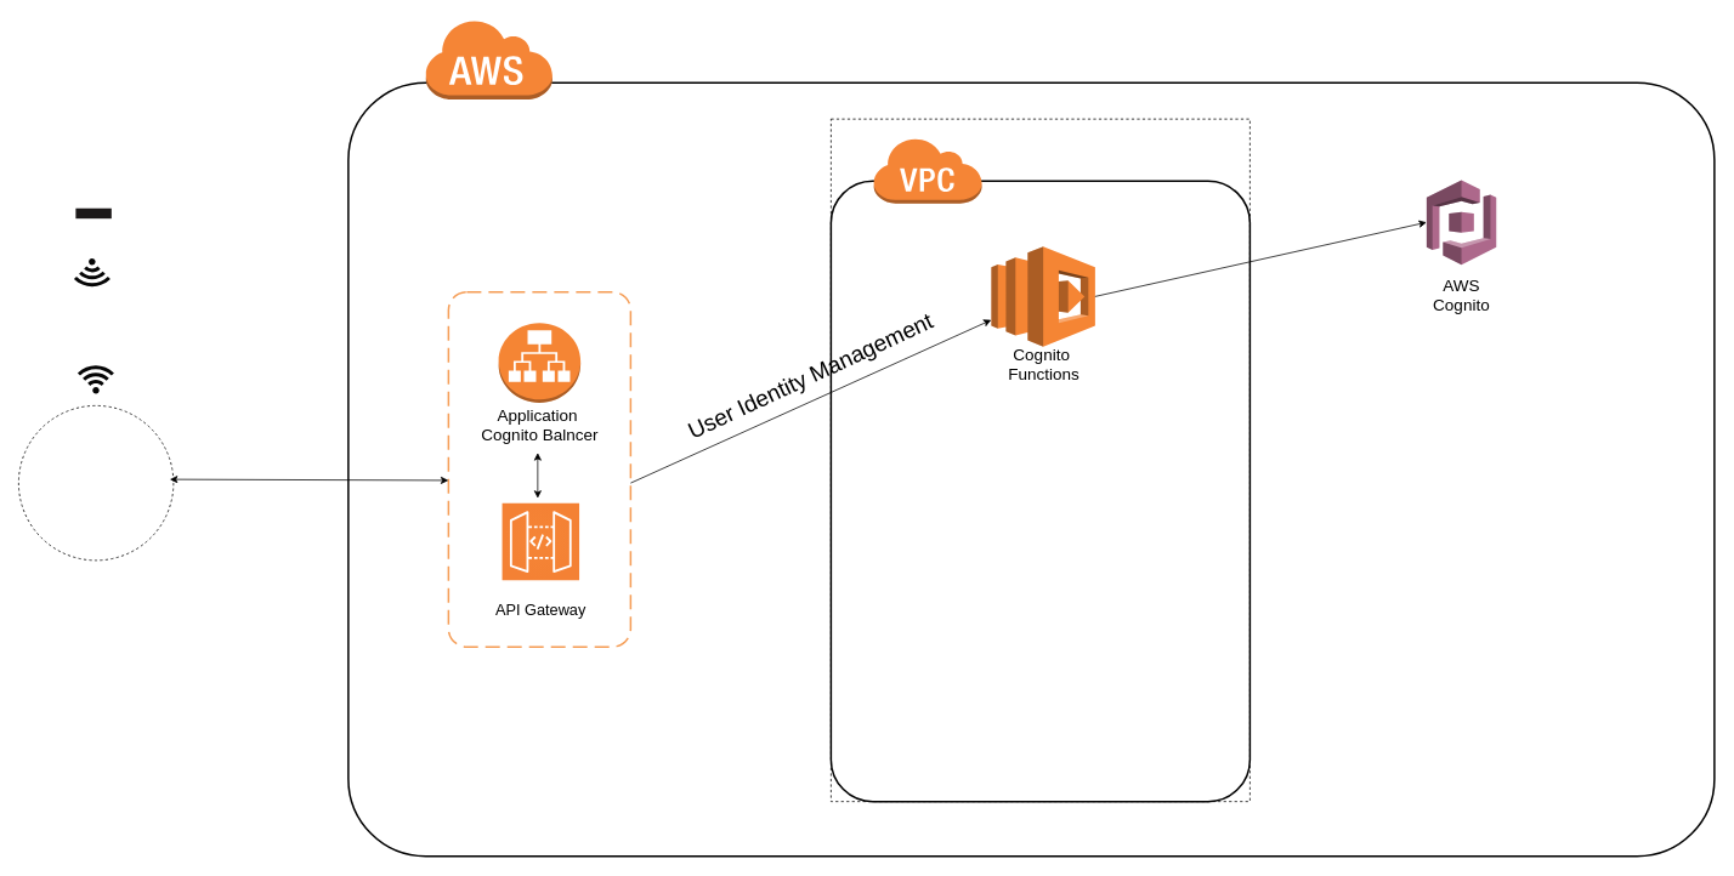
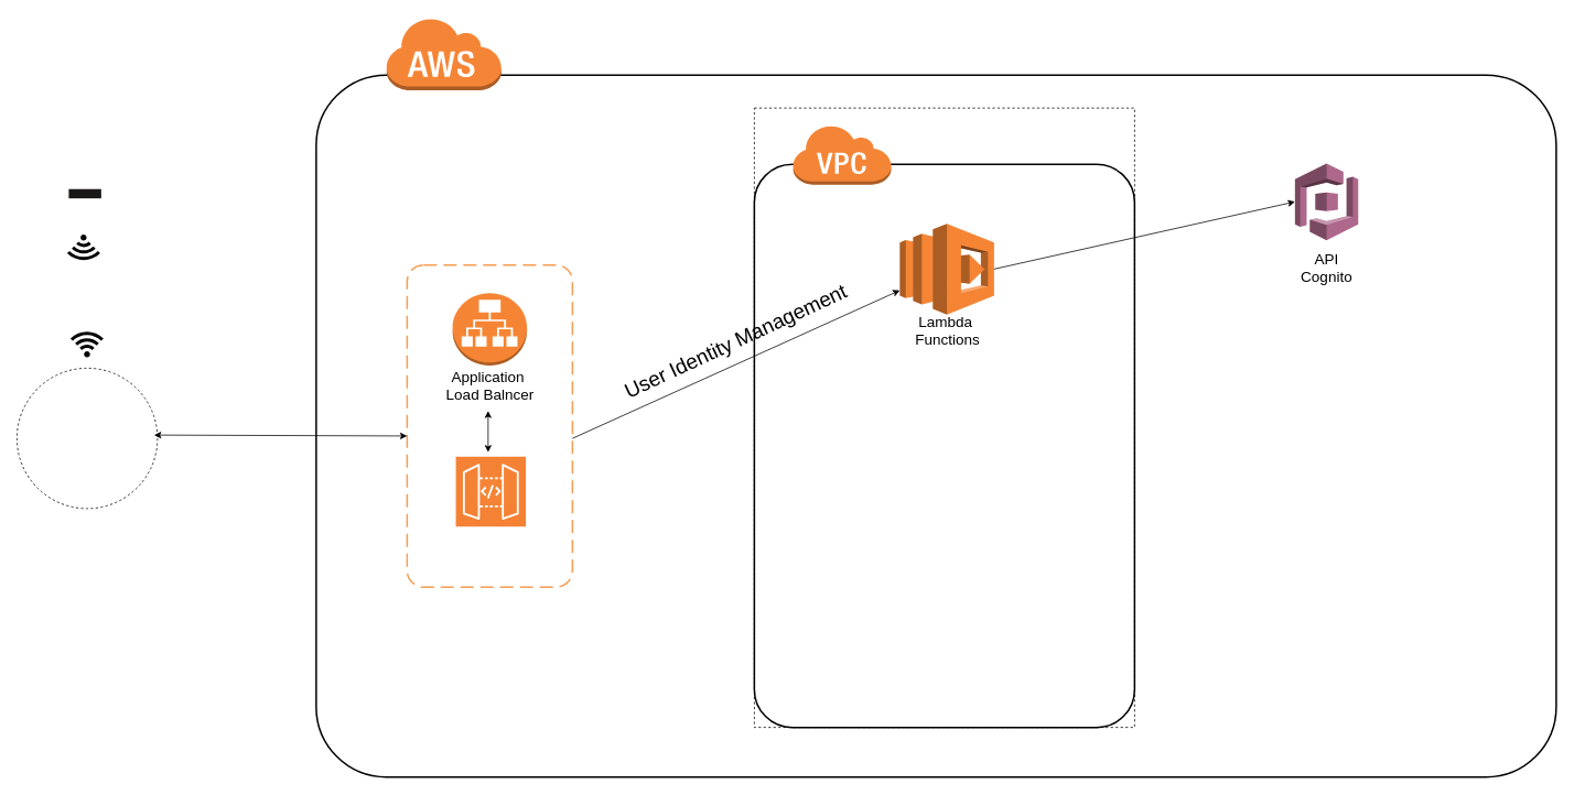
  <mxCell id="0" />
  <mxCell id="1" parent="0" />
  <mxCell id="2" value="" style="rounded=1;arcSize=10;dashed=0;fillColor=none;gradientColor=none;strokeWidth=2;" vertex="1" parent="1"><mxGeometry x="382" y="90" width="1500" height="850" as="geometry" /></mxCell>
  <mxCell id="3" value="" style="rounded=1;arcSize=10;dashed=1;strokeColor=#F59D56;fillColor=none;gradientColor=none;dashPattern=8 4;strokeWidth=2;" vertex="1" parent="1"><mxGeometry x="492" y="320" width="200" height="390" as="geometry" /></mxCell>
  <mxCell id="4" value="" style="dashed=0;html=1;shape=mxgraph.aws3.cloud;fillColor=#F58536;gradientColor=none;dashed=0;" vertex="1" parent="1"><mxGeometry x="466" y="20" width="140" height="88.55" as="geometry" /></mxCell>
  <mxCell id="5" value="" style="group" vertex="1" connectable="0" parent="1"><mxGeometry x="532" y="530" width="122.5" height="180" as="geometry" /></mxCell>
- <mxCell id="6" value="&lt;font style=&quot;font-size: 17px;&quot;&gt;API Gateway&lt;/font&gt;" style="text;html=1;align=center;verticalAlign=middle;resizable=0;points=[];autosize=1;strokeColor=none;fillColor=none;" vertex="1" parent="5"><mxGeometry x="1.255" y="125.0" width="120" height="30" as="geometry" /></mxCell>
  <mxCell id="7" value="" style="sketch=0;points=[[0,0,0],[0.25,0,0],[0.5,0,0],[0.75,0,0],[1,0,0],[0,1,0],[0.25,1,0],[0.5,1,0],[0.75,1,0],[1,1,0],[0,0.25,0],[0,0.5,0],[0,0.75,0],[1,0.25,0],[1,0.5,0],[1,0.75,0]];outlineConnect=0;fontColor=#232F3E;gradientColor=#f48134;gradientDirection=radial;fillColor=#f58536;strokeColor=#ffffff;dashed=0;verticalLabelPosition=bottom;verticalAlign=top;align=center;html=1;fontSize=12;fontStyle=0;aspect=fixed;shape=mxgraph.aws4.resourceIcon;resIcon=mxgraph.aws4.api_gateway;" vertex="1" parent="5"><mxGeometry x="18.932" y="22.32" width="84.635" height="84.635" as="geometry" /></mxCell>
  <mxCell id="8" value="" style="outlineConnect=0;dashed=0;verticalLabelPosition=bottom;verticalAlign=top;align=center;html=1;shape=mxgraph.aws3.application_load_balancer;fillColor=#F58534;gradientColor=none;" vertex="1" parent="1"><mxGeometry x="547" y="354.25" width="90" height="87.5" as="geometry" /></mxCell>
- <mxCell id="9" value="&lt;font style=&quot;font-size: 18px;&quot;&gt;Application&amp;nbsp;&lt;br&gt;Cognito Balncer&lt;/font&gt;" style="text;html=1;align=center;verticalAlign=middle;resizable=0;points=[];autosize=1;strokeColor=none;fillColor=none;" vertex="1" parent="1"><mxGeometry x="527" y="436.75" width="130" height="60" as="geometry" /></mxCell>
+ <mxCell id="9" value="&lt;font style=&quot;font-size: 18px;&quot;&gt;Application&amp;nbsp;&lt;br&gt;Load Balncer&lt;/font&gt;" style="text;html=1;align=center;verticalAlign=middle;resizable=0;points=[];autosize=1;strokeColor=none;fillColor=none;" vertex="1" parent="1"><mxGeometry x="527" y="436.75" width="130" height="60" as="geometry" /></mxCell>
  <mxCell id="10" value="" style="group" vertex="1" connectable="0" parent="1"><mxGeometry x="64" y="200" width="77.44" height="90" as="geometry" /></mxCell>
  <mxCell id="11" value="" style="shape=image;verticalLabelPosition=bottom;labelBackgroundColor=default;verticalAlign=top;aspect=fixed;imageAspect=0;image=https://www.nicorette.de/sites/nicorette_de/files/nic293_logo_neu_weiss_0.png;imageBackground=#1b1818;fillStyle=solid;" vertex="1" parent="10"><mxGeometry x="18.658" y="28.125" width="39.304" height="11.262" as="geometry" /></mxCell>
  <mxCell id="12" value="" style="shape=image;html=1;verticalAlign=top;verticalLabelPosition=bottom;labelBackgroundColor=#ffffff;imageAspect=0;aspect=fixed;image=https://cdn4.iconfinder.com/data/icons/essentials-71/24/038_-_Mobile-128.png" vertex="1" parent="10"><mxGeometry width="75.87" height="75.87" as="geometry" /></mxCell>
  <mxCell id="13" value="" style="group" vertex="1" connectable="0" parent="1"><mxGeometry x="32" y="481" width="170" height="146" as="geometry" /></mxCell>
  <mxCell id="14" value="" style="group" vertex="1" connectable="0" parent="13"><mxGeometry width="170" height="146" as="geometry" /></mxCell>
  <mxCell id="15" value="" style="shape=image;html=1;verticalAlign=top;verticalLabelPosition=bottom;labelBackgroundColor=#ffffff;imageAspect=0;aspect=fixed;image=https://cdn4.iconfinder.com/data/icons/essential-app-1/16/mobile-phone-smart-screen-128.png" vertex="1" parent="14"><mxGeometry width="60" height="60" as="geometry" /></mxCell>
  <mxCell id="16" value="" style="shape=image;html=1;verticalAlign=top;verticalLabelPosition=bottom;labelBackgroundColor=#ffffff;imageAspect=0;aspect=fixed;image=https://cdn0.iconfinder.com/data/icons/logos-brands/24/logo_brand_brands_logos_apple_ios-128.png" vertex="1" parent="14"><mxGeometry x="21.562" y="17.609" width="17.812" height="17.812" as="geometry" /></mxCell>
  <mxCell id="17" value="" style="ellipse;whiteSpace=wrap;html=1;aspect=fixed;dashed=1;fillColor=none;" vertex="1" parent="14"><mxGeometry x="-12" y="-36.0" width="170" height="170" as="geometry" /></mxCell>
  <mxCell id="18" value="" style="shape=image;html=1;verticalAlign=top;verticalLabelPosition=bottom;labelBackgroundColor=#ffffff;imageAspect=0;aspect=fixed;image=https://cdn0.iconfinder.com/data/icons/analytic-investment-and-balanced-scorecard/512/162_watch_smart_watch_time_phone_android-128.png" vertex="1" parent="14"><mxGeometry x="47" y="68" width="56" height="56" as="geometry" /></mxCell>
  <mxCell id="19" value="" style="endArrow=classic;startArrow=classic;html=1;rounded=0;entryX=0;entryY=0.531;entryDx=0;entryDy=0;entryPerimeter=0;" edge="1" parent="14" target="3"><mxGeometry width="50" height="50" relative="1" as="geometry"><mxPoint x="154" y="45.0" as="sourcePoint" /><mxPoint x="417.6" y="44.81" as="targetPoint" /></mxGeometry></mxCell>
  <mxCell id="20" value="" style="group" vertex="1" connectable="0" parent="13"><mxGeometry x="90.001" y="2.47" width="57.528" height="57.528" as="geometry" /></mxCell>
  <mxCell id="21" value="" style="shape=image;html=1;verticalAlign=top;verticalLabelPosition=bottom;labelBackgroundColor=#ffffff;imageAspect=0;aspect=fixed;image=https://cdn4.iconfinder.com/data/icons/essential-app-1/16/mobile-phone-smart-screen-128.png" vertex="1" parent="20"><mxGeometry width="57.528" height="57.528" as="geometry" /></mxCell>
  <mxCell id="22" value="" style="shape=image;html=1;verticalAlign=top;verticalLabelPosition=bottom;labelBackgroundColor=#ffffff;imageAspect=0;aspect=fixed;image=https://cdn1.iconfinder.com/data/icons/logo-s-icon-pack-collection/512/android-128.png" vertex="1" parent="20"><mxGeometry x="21.016" y="22.125" width="16.108" height="16.108" as="geometry" /></mxCell>
  <mxCell id="23" value="" style="sketch=0;aspect=fixed;pointerEvents=1;shadow=0;dashed=0;html=1;strokeColor=none;labelPosition=center;verticalLabelPosition=bottom;verticalAlign=top;align=center;fillColor=#050505;shape=mxgraph.mscae.enterprise.wireless_connection;rotation=-90;" vertex="1" parent="1"><mxGeometry x="87.92" y="395" width="33.6" height="40" as="geometry" /></mxCell>
  <mxCell id="24" value="" style="sketch=0;aspect=fixed;pointerEvents=1;shadow=0;dashed=0;html=1;strokeColor=none;labelPosition=center;verticalLabelPosition=bottom;verticalAlign=top;align=center;fillColor=#050505;shape=mxgraph.mscae.enterprise.wireless_connection;rotation=90;" vertex="1" parent="1"><mxGeometry x="83.92" y="280" width="33.6" height="40" as="geometry" /></mxCell>
  <mxCell id="25" value="" style="shape=image;verticalLabelPosition=bottom;labelBackgroundColor=default;verticalAlign=top;aspect=fixed;imageAspect=0;image=https://eshop.sectron.cz//UserFiles/Image/1585041328ble-01.jpg;" vertex="1" parent="1"><mxGeometry x="68.72" y="325" width="70" height="70" as="geometry" /></mxCell>
  <mxCell id="26" value="" style="shape=image;verticalLabelPosition=bottom;labelBackgroundColor=default;verticalAlign=top;aspect=fixed;imageAspect=0;image=https://cdn-icons-png.flaticon.com/512/1652/1652335.png;" vertex="1" parent="1"><mxGeometry x="256" y="445" width="91" height="91" as="geometry" /></mxCell>
  <mxCell id="27" value="" style="endArrow=classic;startArrow=classic;html=1;rounded=0;" edge="1" parent="1"><mxGeometry width="50" height="50" relative="1" as="geometry"><mxPoint x="589.96" y="546.75" as="sourcePoint" /><mxPoint x="589.96" y="496.75" as="targetPoint" /></mxGeometry></mxCell>
  <mxCell id="28" value="" style="group;dashed=1;strokeColor=default;" vertex="1" connectable="0" parent="1"><mxGeometry x="912" y="130" width="460" height="750" as="geometry" /></mxCell>
  <mxCell id="29" value="" style="rounded=1;arcSize=10;dashed=0;fillColor=none;gradientColor=none;strokeWidth=2;" vertex="1" parent="28"><mxGeometry y="68.182" width="460.0" height="681.818" as="geometry" /></mxCell>
  <mxCell id="30" value="" style="dashed=0;html=1;shape=mxgraph.aws3.virtual_private_cloud;fillColor=#F58536;gradientColor=none;dashed=0;" vertex="1" parent="28"><mxGeometry x="46" y="20" width="119.6" height="72.73" as="geometry" /></mxCell>
  <mxCell id="31" value="" style="outlineConnect=0;dashed=0;verticalLabelPosition=bottom;verticalAlign=top;align=center;html=1;shape=mxgraph.aws3.lambda;fillColor=#F58534;gradientColor=none;" vertex="1" parent="28"><mxGeometry x="176" y="140" width="114" height="110" as="geometry" /></mxCell>
- <mxCell id="32" value="&lt;span style=&quot;font-size: 18px;&quot;&gt;Cognito&lt;br&gt;&amp;nbsp;Functions&lt;/span&gt;" style="text;html=1;align=center;verticalAlign=middle;resizable=0;points=[];autosize=1;strokeColor=none;fillColor=none;" vertex="1" parent="28"><mxGeometry x="176" y="240" width="110" height="60" as="geometry" /></mxCell>
+ <mxCell id="32" value="&lt;span style=&quot;font-size: 18px;&quot;&gt;Lambda&lt;br&gt;&amp;nbsp;Functions&lt;/span&gt;" style="text;html=1;align=center;verticalAlign=middle;resizable=0;points=[];autosize=1;strokeColor=none;fillColor=none;" vertex="1" parent="28"><mxGeometry x="176" y="240" width="110" height="60" as="geometry" /></mxCell>
  <mxCell id="33" value="&lt;font style=&quot;font-size: 25px;&quot;&gt;User Identity Management&amp;nbsp;&lt;/font&gt;" style="text;html=1;align=center;verticalAlign=middle;resizable=0;points=[];autosize=1;strokeColor=none;fillColor=none;rotation=-25;" vertex="1" parent="28"><mxGeometry x="-180" y="260" width="320" height="40" as="geometry" /></mxCell>
  <mxCell id="34" value="" style="endArrow=classic;html=1;rounded=0;" edge="1" parent="1" target="31"><mxGeometry width="50" height="50" relative="1" as="geometry"><mxPoint x="692" y="530" as="sourcePoint" /><mxPoint x="742" y="480" as="targetPoint" /></mxGeometry></mxCell>
  <mxCell id="35" value="" style="endArrow=classic;html=1;rounded=0;entryX=0;entryY=0.5;entryDx=0;entryDy=0;entryPerimeter=0;" edge="1" parent="1" target="36"><mxGeometry width="50" height="50" relative="1" as="geometry"><mxPoint x="1202" y="325" as="sourcePoint" /><mxPoint x="1598" y="146" as="targetPoint" /></mxGeometry></mxCell>
  <mxCell id="36" value="" style="outlineConnect=0;dashed=0;verticalLabelPosition=bottom;verticalAlign=top;align=center;html=1;shape=mxgraph.aws3.cognito;fillColor=#AD688B;gradientColor=none;" vertex="1" parent="1"><mxGeometry x="1566" y="197" width="76.5" height="93" as="geometry" /></mxCell>
- <mxCell id="37" value="&lt;span style=&quot;font-size: 18px;&quot;&gt;AWS &lt;br&gt;Cognito&lt;/span&gt;" style="text;html=1;align=center;verticalAlign=middle;resizable=0;points=[];autosize=1;strokeColor=none;fillColor=none;" vertex="1" parent="1"><mxGeometry x="1559.25" y="294.25" width="90" height="60" as="geometry" /></mxCell>
+ <mxCell id="37" value="&lt;span style=&quot;font-size: 18px;&quot;&gt;API &lt;br&gt;Cognito&lt;/span&gt;" style="text;html=1;align=center;verticalAlign=middle;resizable=0;points=[];autosize=1;strokeColor=none;fillColor=none;" vertex="1" parent="1"><mxGeometry x="1559.25" y="294.25" width="90" height="60" as="geometry" /></mxCell>
